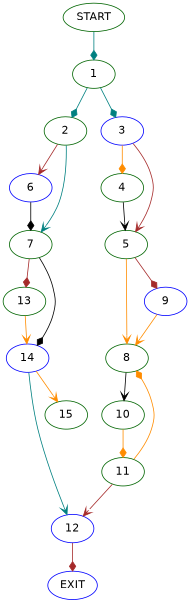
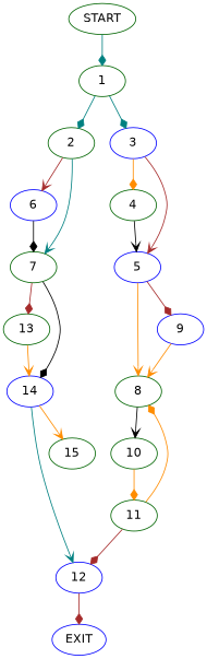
  digraph {
    fontname="DejaVu Sans"
    node [color=darkgreen fontname="DejaVu Sans"]
    edge [arrowhead=diamond color=darkorange fontname="DejaVu Sans"]
    n1 [label=START]
    1
    2
    3 [color=blue]
    n5 [color=blue label=EXIT]
    6 [color=blue]
    7
    4
-   5
+   5 [color=blue]
    13
    14 [color=blue]
    8
    9 [color=blue]
    10
    12 [color=blue]
    15
    11
    n1 -> 1 [color=teal]
    1 -> 2 [color=teal]
    1 -> 3 [color=teal]
    2 -> 6 [arrowhead=vee color=brown]
    2 -> 7 [arrowhead=vee color=teal]
    3 -> 4
    3 -> 5 [arrowhead=vee color=brown]
    6 -> 7 [color=black]
    7 -> 13 [color=brown]
    7 -> 14 [color=black]
    4 -> 5 [arrowhead=vee color=black]
    5 -> 8 [arrowhead=vee]
    5 -> 9 [color=brown]
    13 -> 14 [arrowhead=vee]
    14 -> 12 [arrowhead=vee color=teal]
    14 -> 15 [arrowhead=vee]
    8 -> 10 [arrowhead=vee color=black]
    9 -> 8 [arrowhead=vee]
    10 -> 11
    12 -> n5 [color=brown]
    11 -> 8
-   11 -> 12 [arrowhead=vee color=brown]
+   11 -> 12 [color=brown]
  }
